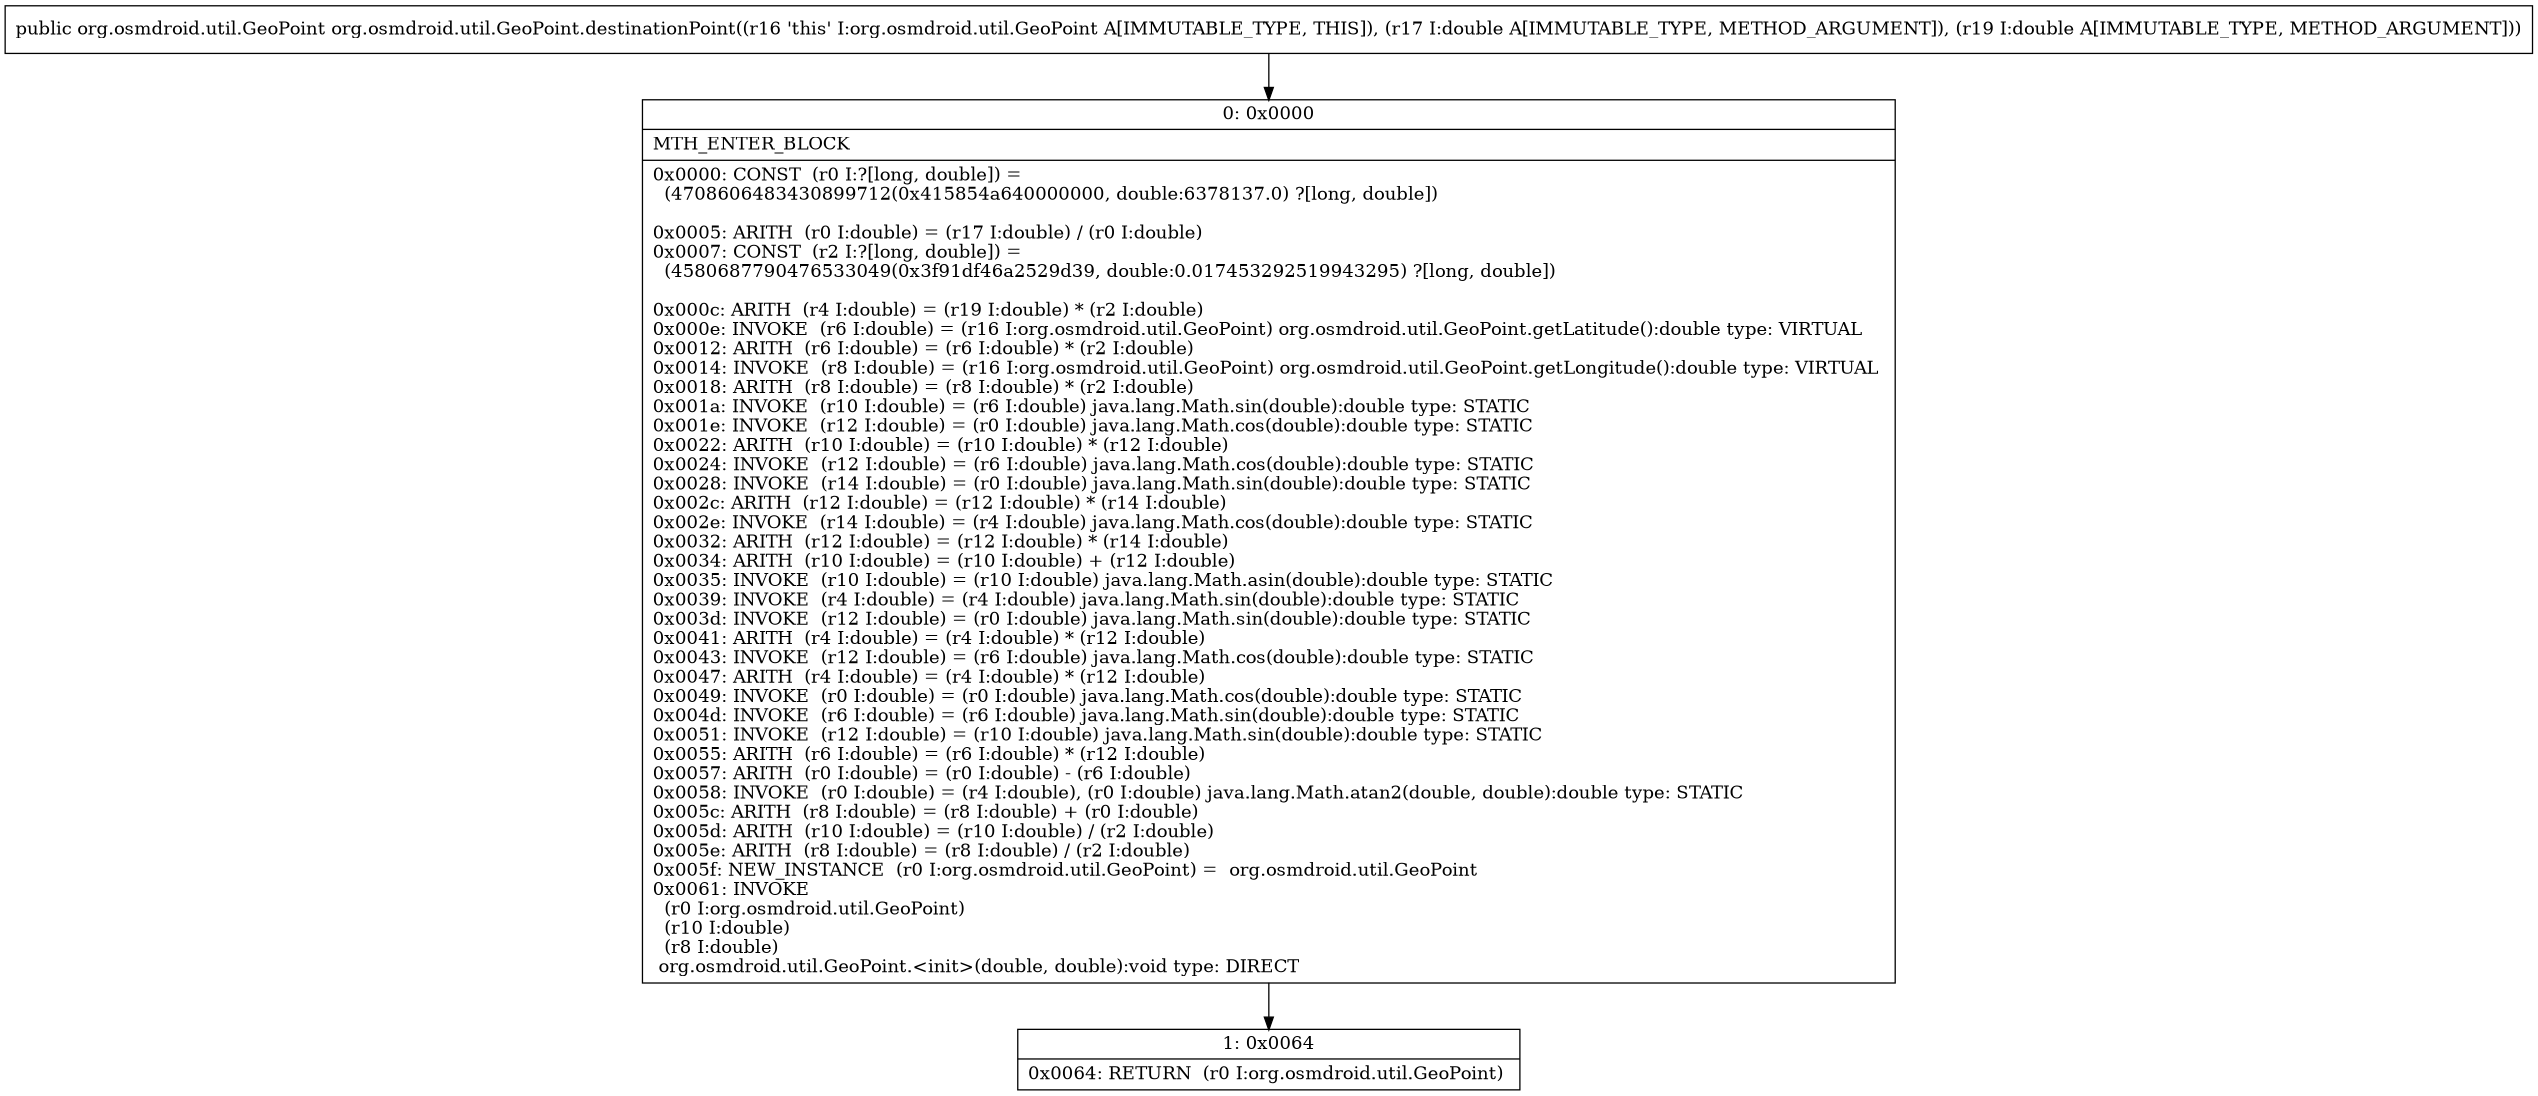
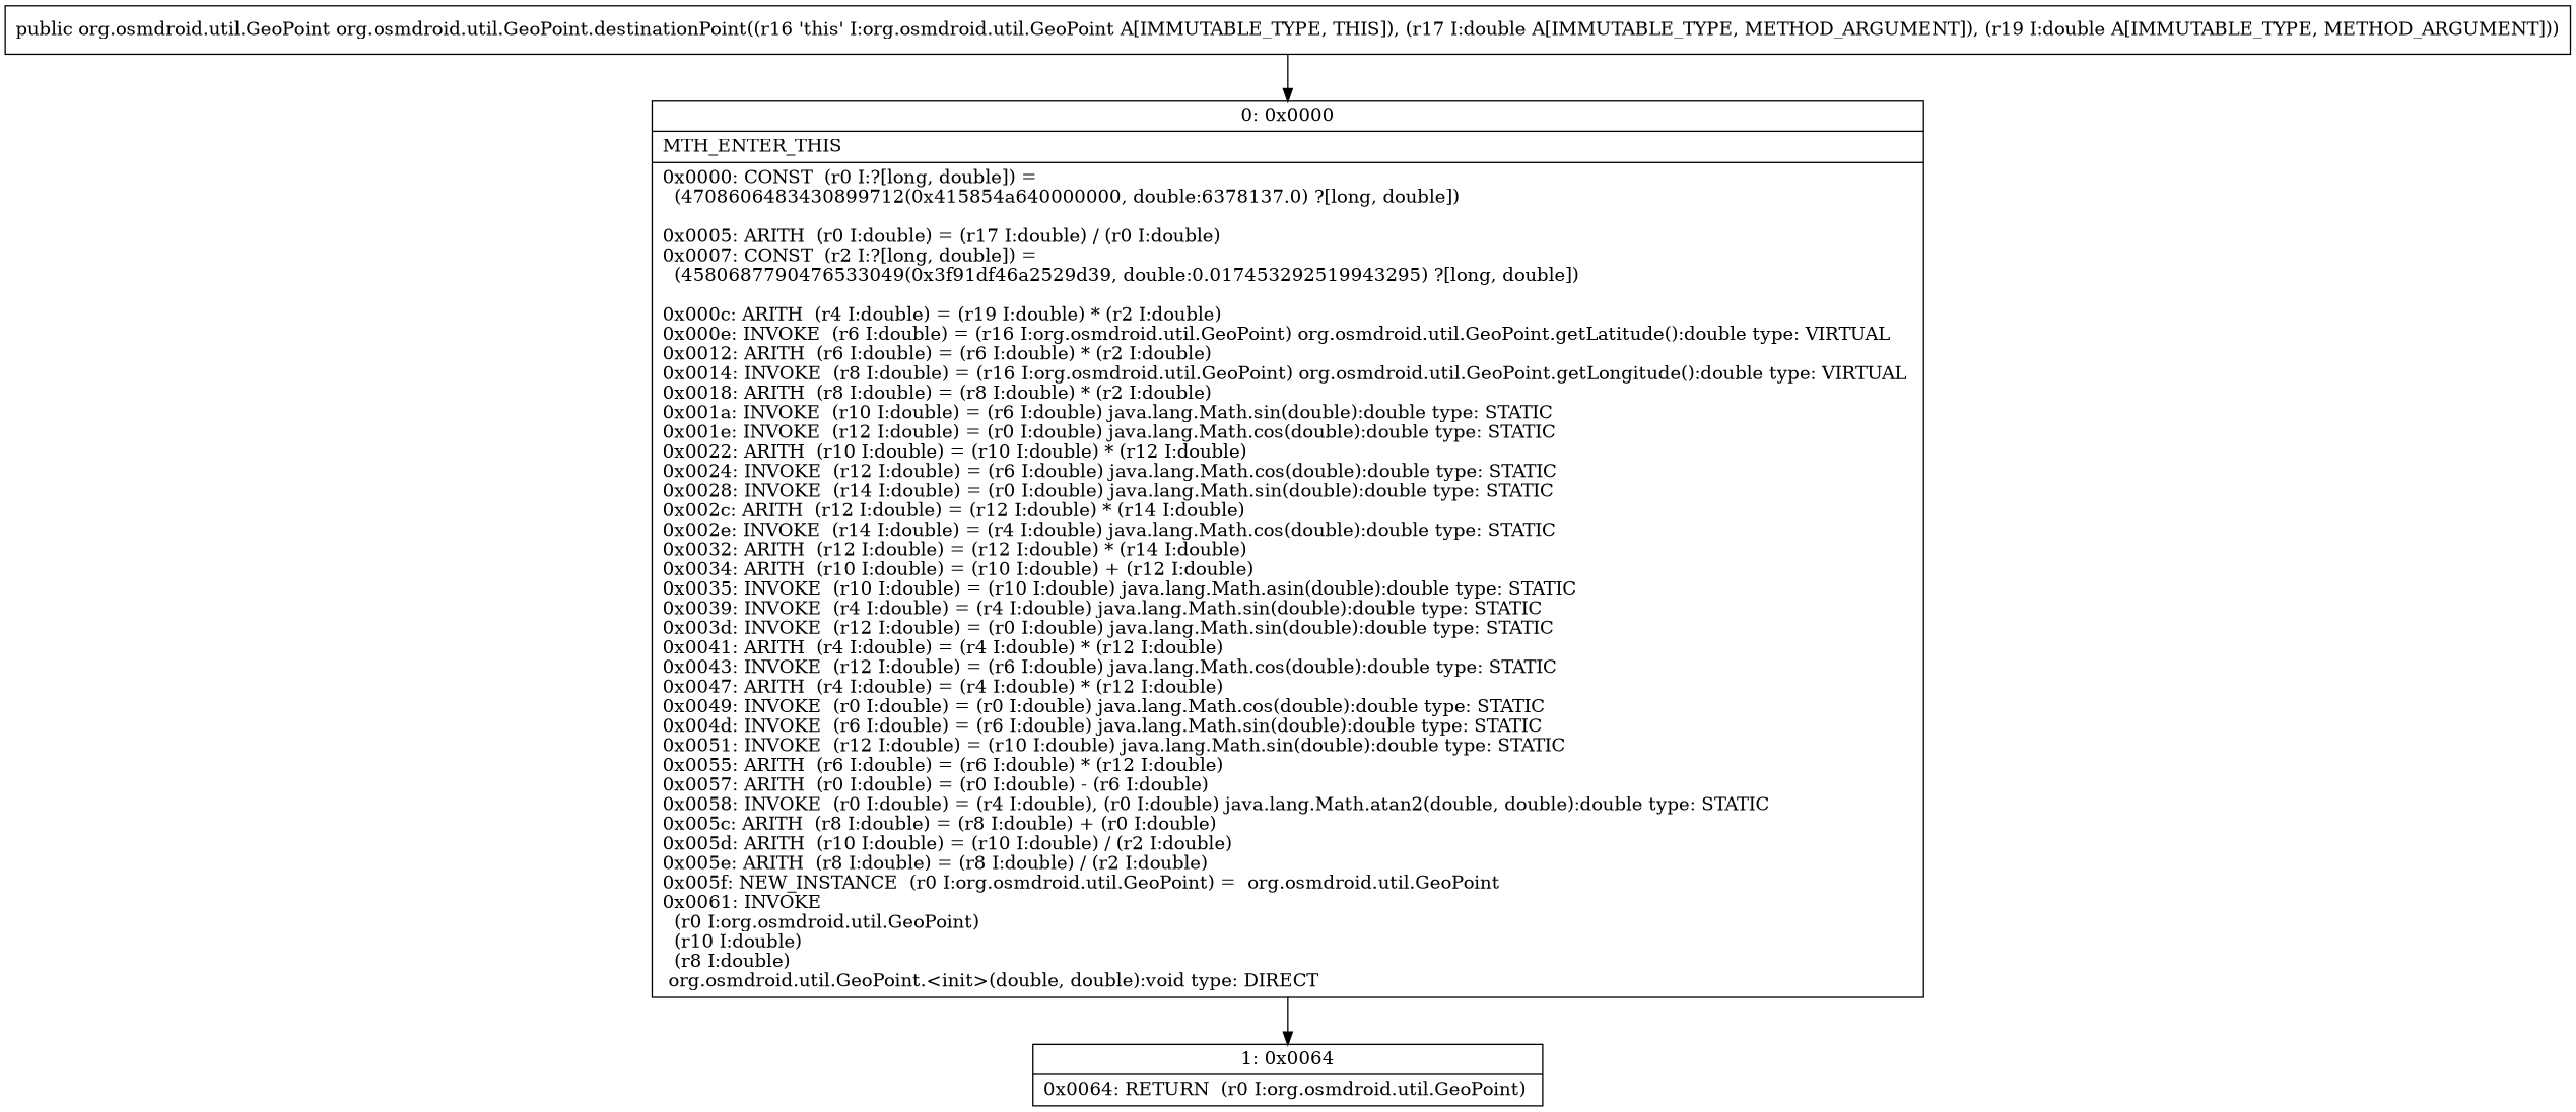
  digraph {
    node [shape=record]
-   n1 [label="{0\:\ 0x0000|MTH_ENTER_BLOCK\l|0x0000: CONST  (r0 I:?[long, double]) = \l  (4708606483430899712(0x415854a640000000, double:6378137.0) ?[long, double])\l \l0x0005: ARITH  (r0 I:double) = (r17 I:double) \/ (r0 I:double) \l0x0007: CONST  (r2 I:?[long, double]) = \l  (4580687790476533049(0x3f91df46a2529d39, double:0.017453292519943295) ?[long, double])\l \l0x000c: ARITH  (r4 I:double) = (r19 I:double) * (r2 I:double) \l0x000e: INVOKE  (r6 I:double) = (r16 I:org.osmdroid.util.GeoPoint) org.osmdroid.util.GeoPoint.getLatitude():double type: VIRTUAL \l0x0012: ARITH  (r6 I:double) = (r6 I:double) * (r2 I:double) \l0x0014: INVOKE  (r8 I:double) = (r16 I:org.osmdroid.util.GeoPoint) org.osmdroid.util.GeoPoint.getLongitude():double type: VIRTUAL \l0x0018: ARITH  (r8 I:double) = (r8 I:double) * (r2 I:double) \l0x001a: INVOKE  (r10 I:double) = (r6 I:double) java.lang.Math.sin(double):double type: STATIC \l0x001e: INVOKE  (r12 I:double) = (r0 I:double) java.lang.Math.cos(double):double type: STATIC \l0x0022: ARITH  (r10 I:double) = (r10 I:double) * (r12 I:double) \l0x0024: INVOKE  (r12 I:double) = (r6 I:double) java.lang.Math.cos(double):double type: STATIC \l0x0028: INVOKE  (r14 I:double) = (r0 I:double) java.lang.Math.sin(double):double type: STATIC \l0x002c: ARITH  (r12 I:double) = (r12 I:double) * (r14 I:double) \l0x002e: INVOKE  (r14 I:double) = (r4 I:double) java.lang.Math.cos(double):double type: STATIC \l0x0032: ARITH  (r12 I:double) = (r12 I:double) * (r14 I:double) \l0x0034: ARITH  (r10 I:double) = (r10 I:double) + (r12 I:double) \l0x0035: INVOKE  (r10 I:double) = (r10 I:double) java.lang.Math.asin(double):double type: STATIC \l0x0039: INVOKE  (r4 I:double) = (r4 I:double) java.lang.Math.sin(double):double type: STATIC \l0x003d: INVOKE  (r12 I:double) = (r0 I:double) java.lang.Math.sin(double):double type: STATIC \l0x0041: ARITH  (r4 I:double) = (r4 I:double) * (r12 I:double) \l0x0043: INVOKE  (r12 I:double) = (r6 I:double) java.lang.Math.cos(double):double type: STATIC \l0x0047: ARITH  (r4 I:double) = (r4 I:double) * (r12 I:double) \l0x0049: INVOKE  (r0 I:double) = (r0 I:double) java.lang.Math.cos(double):double type: STATIC \l0x004d: INVOKE  (r6 I:double) = (r6 I:double) java.lang.Math.sin(double):double type: STATIC \l0x0051: INVOKE  (r12 I:double) = (r10 I:double) java.lang.Math.sin(double):double type: STATIC \l0x0055: ARITH  (r6 I:double) = (r6 I:double) * (r12 I:double) \l0x0057: ARITH  (r0 I:double) = (r0 I:double) \- (r6 I:double) \l0x0058: INVOKE  (r0 I:double) = (r4 I:double), (r0 I:double) java.lang.Math.atan2(double, double):double type: STATIC \l0x005c: ARITH  (r8 I:double) = (r8 I:double) + (r0 I:double) \l0x005d: ARITH  (r10 I:double) = (r10 I:double) \/ (r2 I:double) \l0x005e: ARITH  (r8 I:double) = (r8 I:double) \/ (r2 I:double) \l0x005f: NEW_INSTANCE  (r0 I:org.osmdroid.util.GeoPoint) =  org.osmdroid.util.GeoPoint \l0x0061: INVOKE  \l  (r0 I:org.osmdroid.util.GeoPoint)\l  (r10 I:double)\l  (r8 I:double)\l org.osmdroid.util.GeoPoint.\<init\>(double, double):void type: DIRECT \l}"]
+   n1 [label="{0\:\ 0x0000|MTH_ENTER_THIS\l|0x0000: CONST  (r0 I:?[long, double]) = \l  (4708606483430899712(0x415854a640000000, double:6378137.0) ?[long, double])\l \l0x0005: ARITH  (r0 I:double) = (r17 I:double) \/ (r0 I:double) \l0x0007: CONST  (r2 I:?[long, double]) = \l  (4580687790476533049(0x3f91df46a2529d39, double:0.017453292519943295) ?[long, double])\l \l0x000c: ARITH  (r4 I:double) = (r19 I:double) * (r2 I:double) \l0x000e: INVOKE  (r6 I:double) = (r16 I:org.osmdroid.util.GeoPoint) org.osmdroid.util.GeoPoint.getLatitude():double type: VIRTUAL \l0x0012: ARITH  (r6 I:double) = (r6 I:double) * (r2 I:double) \l0x0014: INVOKE  (r8 I:double) = (r16 I:org.osmdroid.util.GeoPoint) org.osmdroid.util.GeoPoint.getLongitude():double type: VIRTUAL \l0x0018: ARITH  (r8 I:double) = (r8 I:double) * (r2 I:double) \l0x001a: INVOKE  (r10 I:double) = (r6 I:double) java.lang.Math.sin(double):double type: STATIC \l0x001e: INVOKE  (r12 I:double) = (r0 I:double) java.lang.Math.cos(double):double type: STATIC \l0x0022: ARITH  (r10 I:double) = (r10 I:double) * (r12 I:double) \l0x0024: INVOKE  (r12 I:double) = (r6 I:double) java.lang.Math.cos(double):double type: STATIC \l0x0028: INVOKE  (r14 I:double) = (r0 I:double) java.lang.Math.sin(double):double type: STATIC \l0x002c: ARITH  (r12 I:double) = (r12 I:double) * (r14 I:double) \l0x002e: INVOKE  (r14 I:double) = (r4 I:double) java.lang.Math.cos(double):double type: STATIC \l0x0032: ARITH  (r12 I:double) = (r12 I:double) * (r14 I:double) \l0x0034: ARITH  (r10 I:double) = (r10 I:double) + (r12 I:double) \l0x0035: INVOKE  (r10 I:double) = (r10 I:double) java.lang.Math.asin(double):double type: STATIC \l0x0039: INVOKE  (r4 I:double) = (r4 I:double) java.lang.Math.sin(double):double type: STATIC \l0x003d: INVOKE  (r12 I:double) = (r0 I:double) java.lang.Math.sin(double):double type: STATIC \l0x0041: ARITH  (r4 I:double) = (r4 I:double) * (r12 I:double) \l0x0043: INVOKE  (r12 I:double) = (r6 I:double) java.lang.Math.cos(double):double type: STATIC \l0x0047: ARITH  (r4 I:double) = (r4 I:double) * (r12 I:double) \l0x0049: INVOKE  (r0 I:double) = (r0 I:double) java.lang.Math.cos(double):double type: STATIC \l0x004d: INVOKE  (r6 I:double) = (r6 I:double) java.lang.Math.sin(double):double type: STATIC \l0x0051: INVOKE  (r12 I:double) = (r10 I:double) java.lang.Math.sin(double):double type: STATIC \l0x0055: ARITH  (r6 I:double) = (r6 I:double) * (r12 I:double) \l0x0057: ARITH  (r0 I:double) = (r0 I:double) \- (r6 I:double) \l0x0058: INVOKE  (r0 I:double) = (r4 I:double), (r0 I:double) java.lang.Math.atan2(double, double):double type: STATIC \l0x005c: ARITH  (r8 I:double) = (r8 I:double) + (r0 I:double) \l0x005d: ARITH  (r10 I:double) = (r10 I:double) \/ (r2 I:double) \l0x005e: ARITH  (r8 I:double) = (r8 I:double) \/ (r2 I:double) \l0x005f: NEW_INSTANCE  (r0 I:org.osmdroid.util.GeoPoint) =  org.osmdroid.util.GeoPoint \l0x0061: INVOKE  \l  (r0 I:org.osmdroid.util.GeoPoint)\l  (r10 I:double)\l  (r8 I:double)\l org.osmdroid.util.GeoPoint.\<init\>(double, double):void type: DIRECT \l}"]
    n2 [label="{1\:\ 0x0064|0x0064: RETURN  (r0 I:org.osmdroid.util.GeoPoint) \l}"]
    n3 [label="{public org.osmdroid.util.GeoPoint org.osmdroid.util.GeoPoint.destinationPoint((r16 'this' I:org.osmdroid.util.GeoPoint A[IMMUTABLE_TYPE, THIS]), (r17 I:double A[IMMUTABLE_TYPE, METHOD_ARGUMENT]), (r19 I:double A[IMMUTABLE_TYPE, METHOD_ARGUMENT])) }"]
    n1 -> n2
    n3 -> n1
  }
